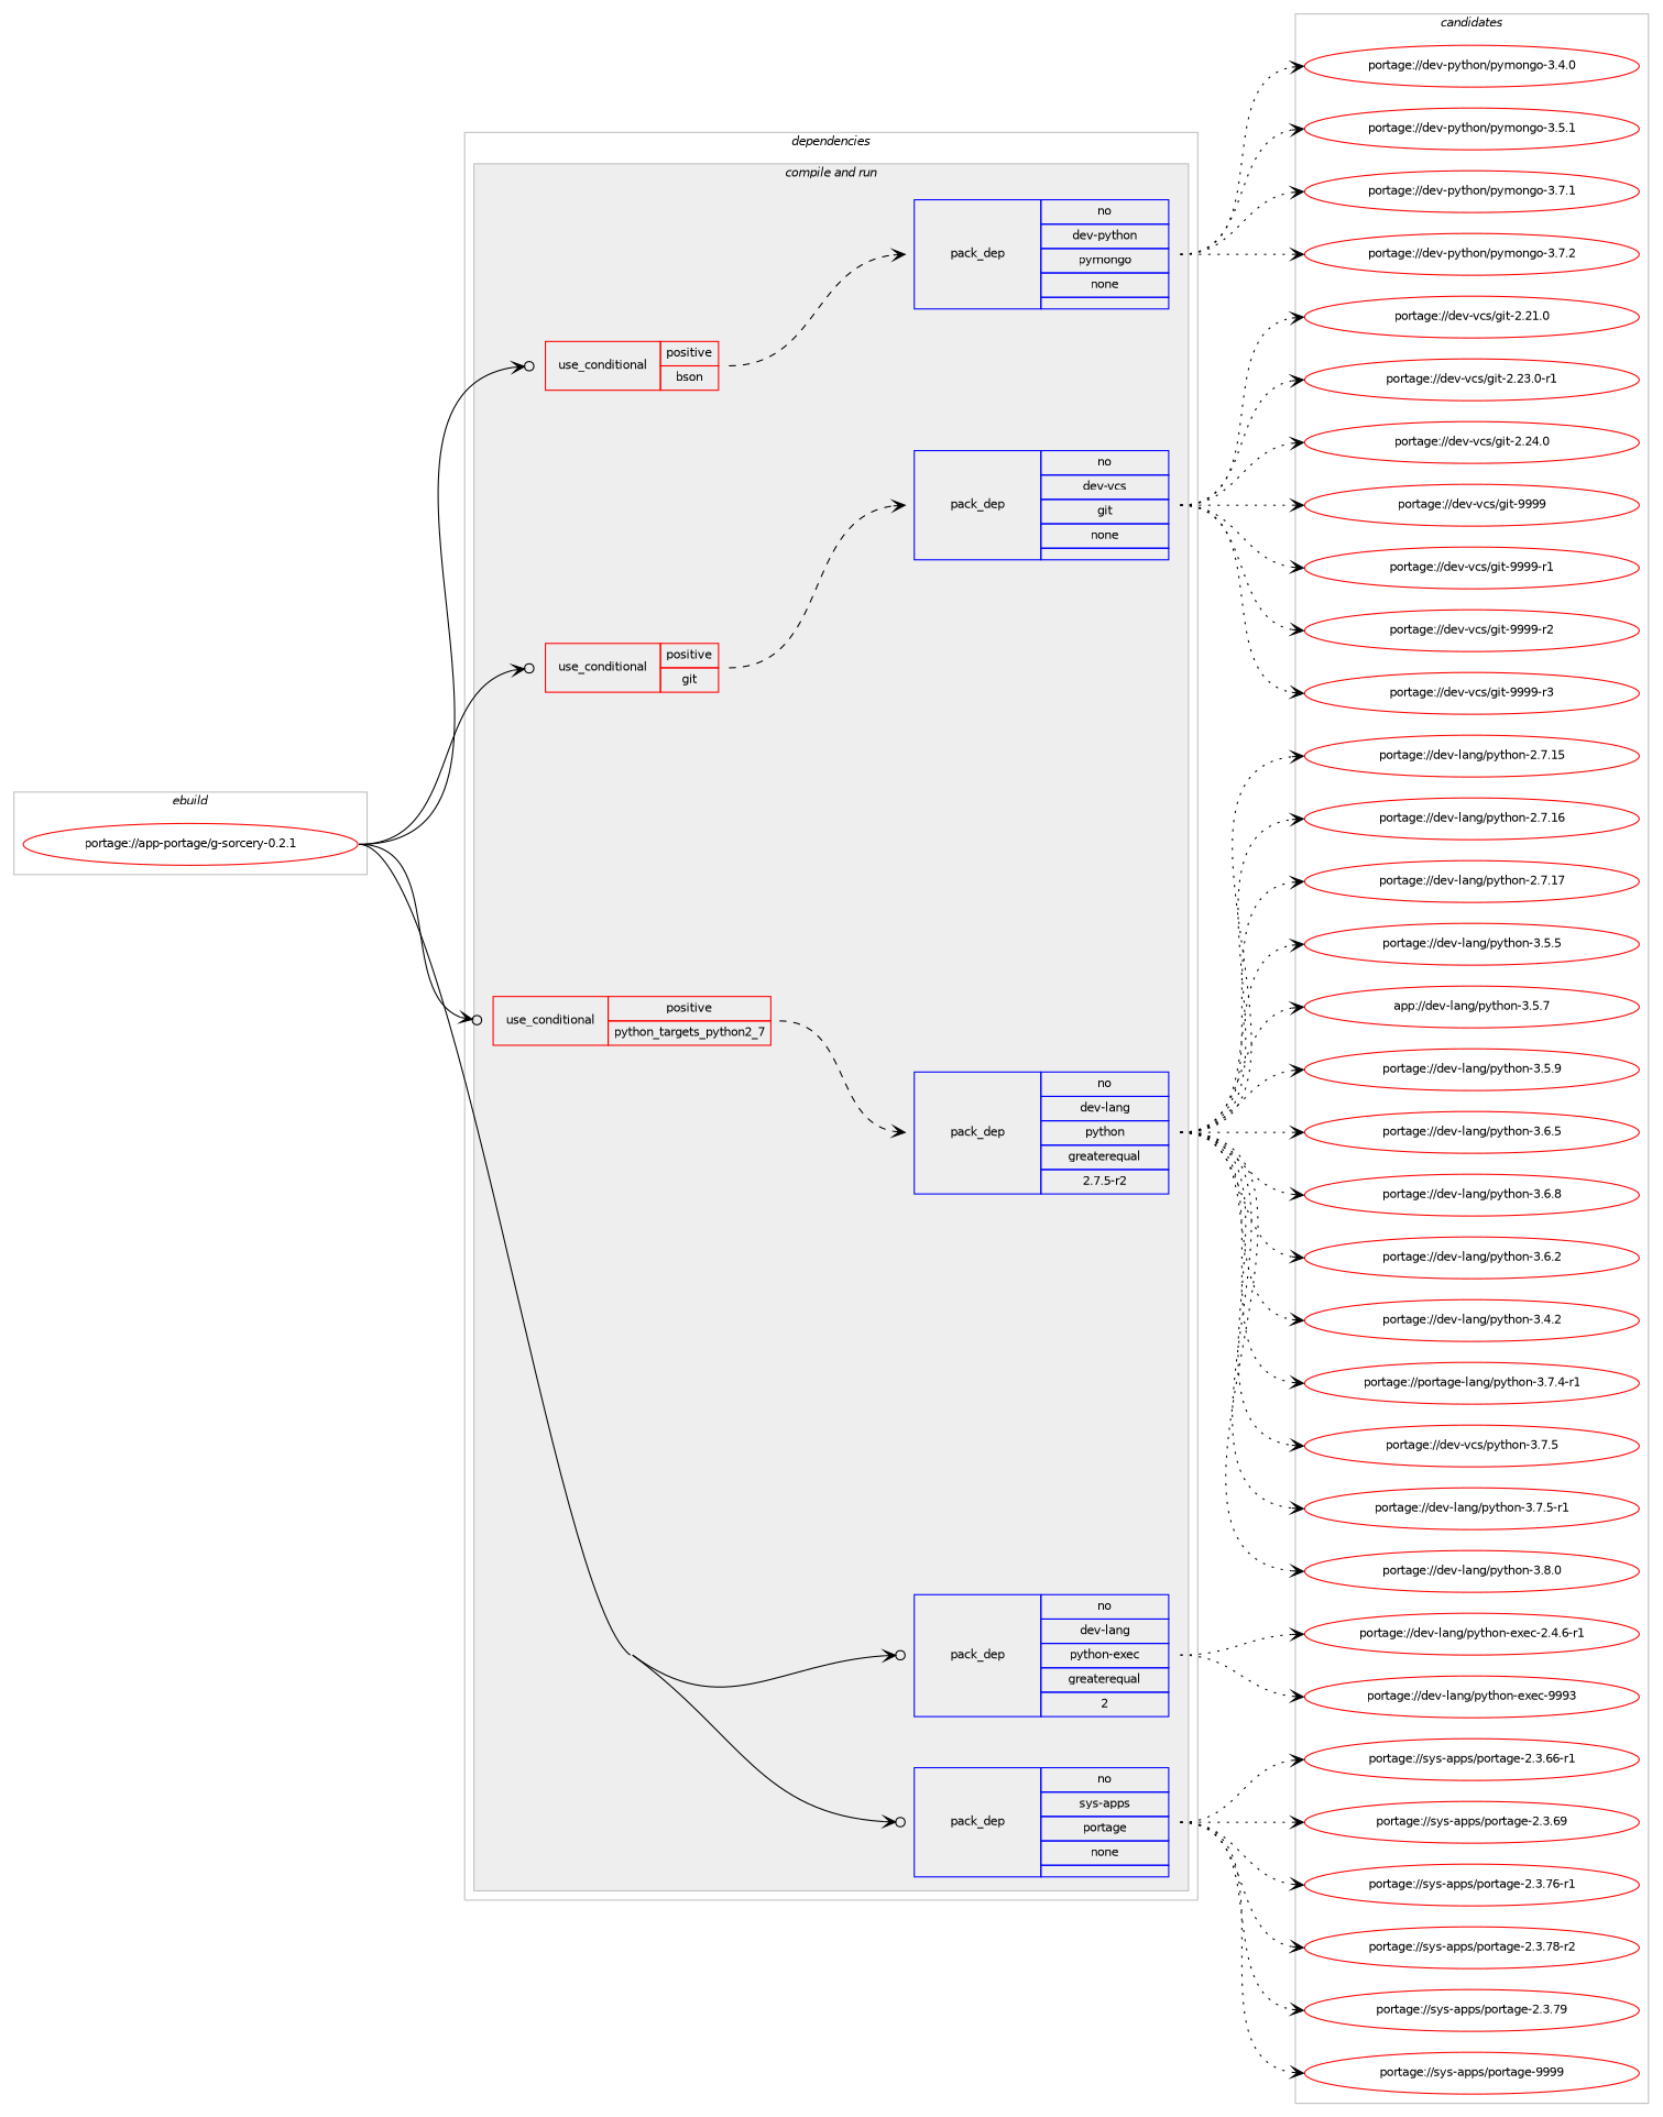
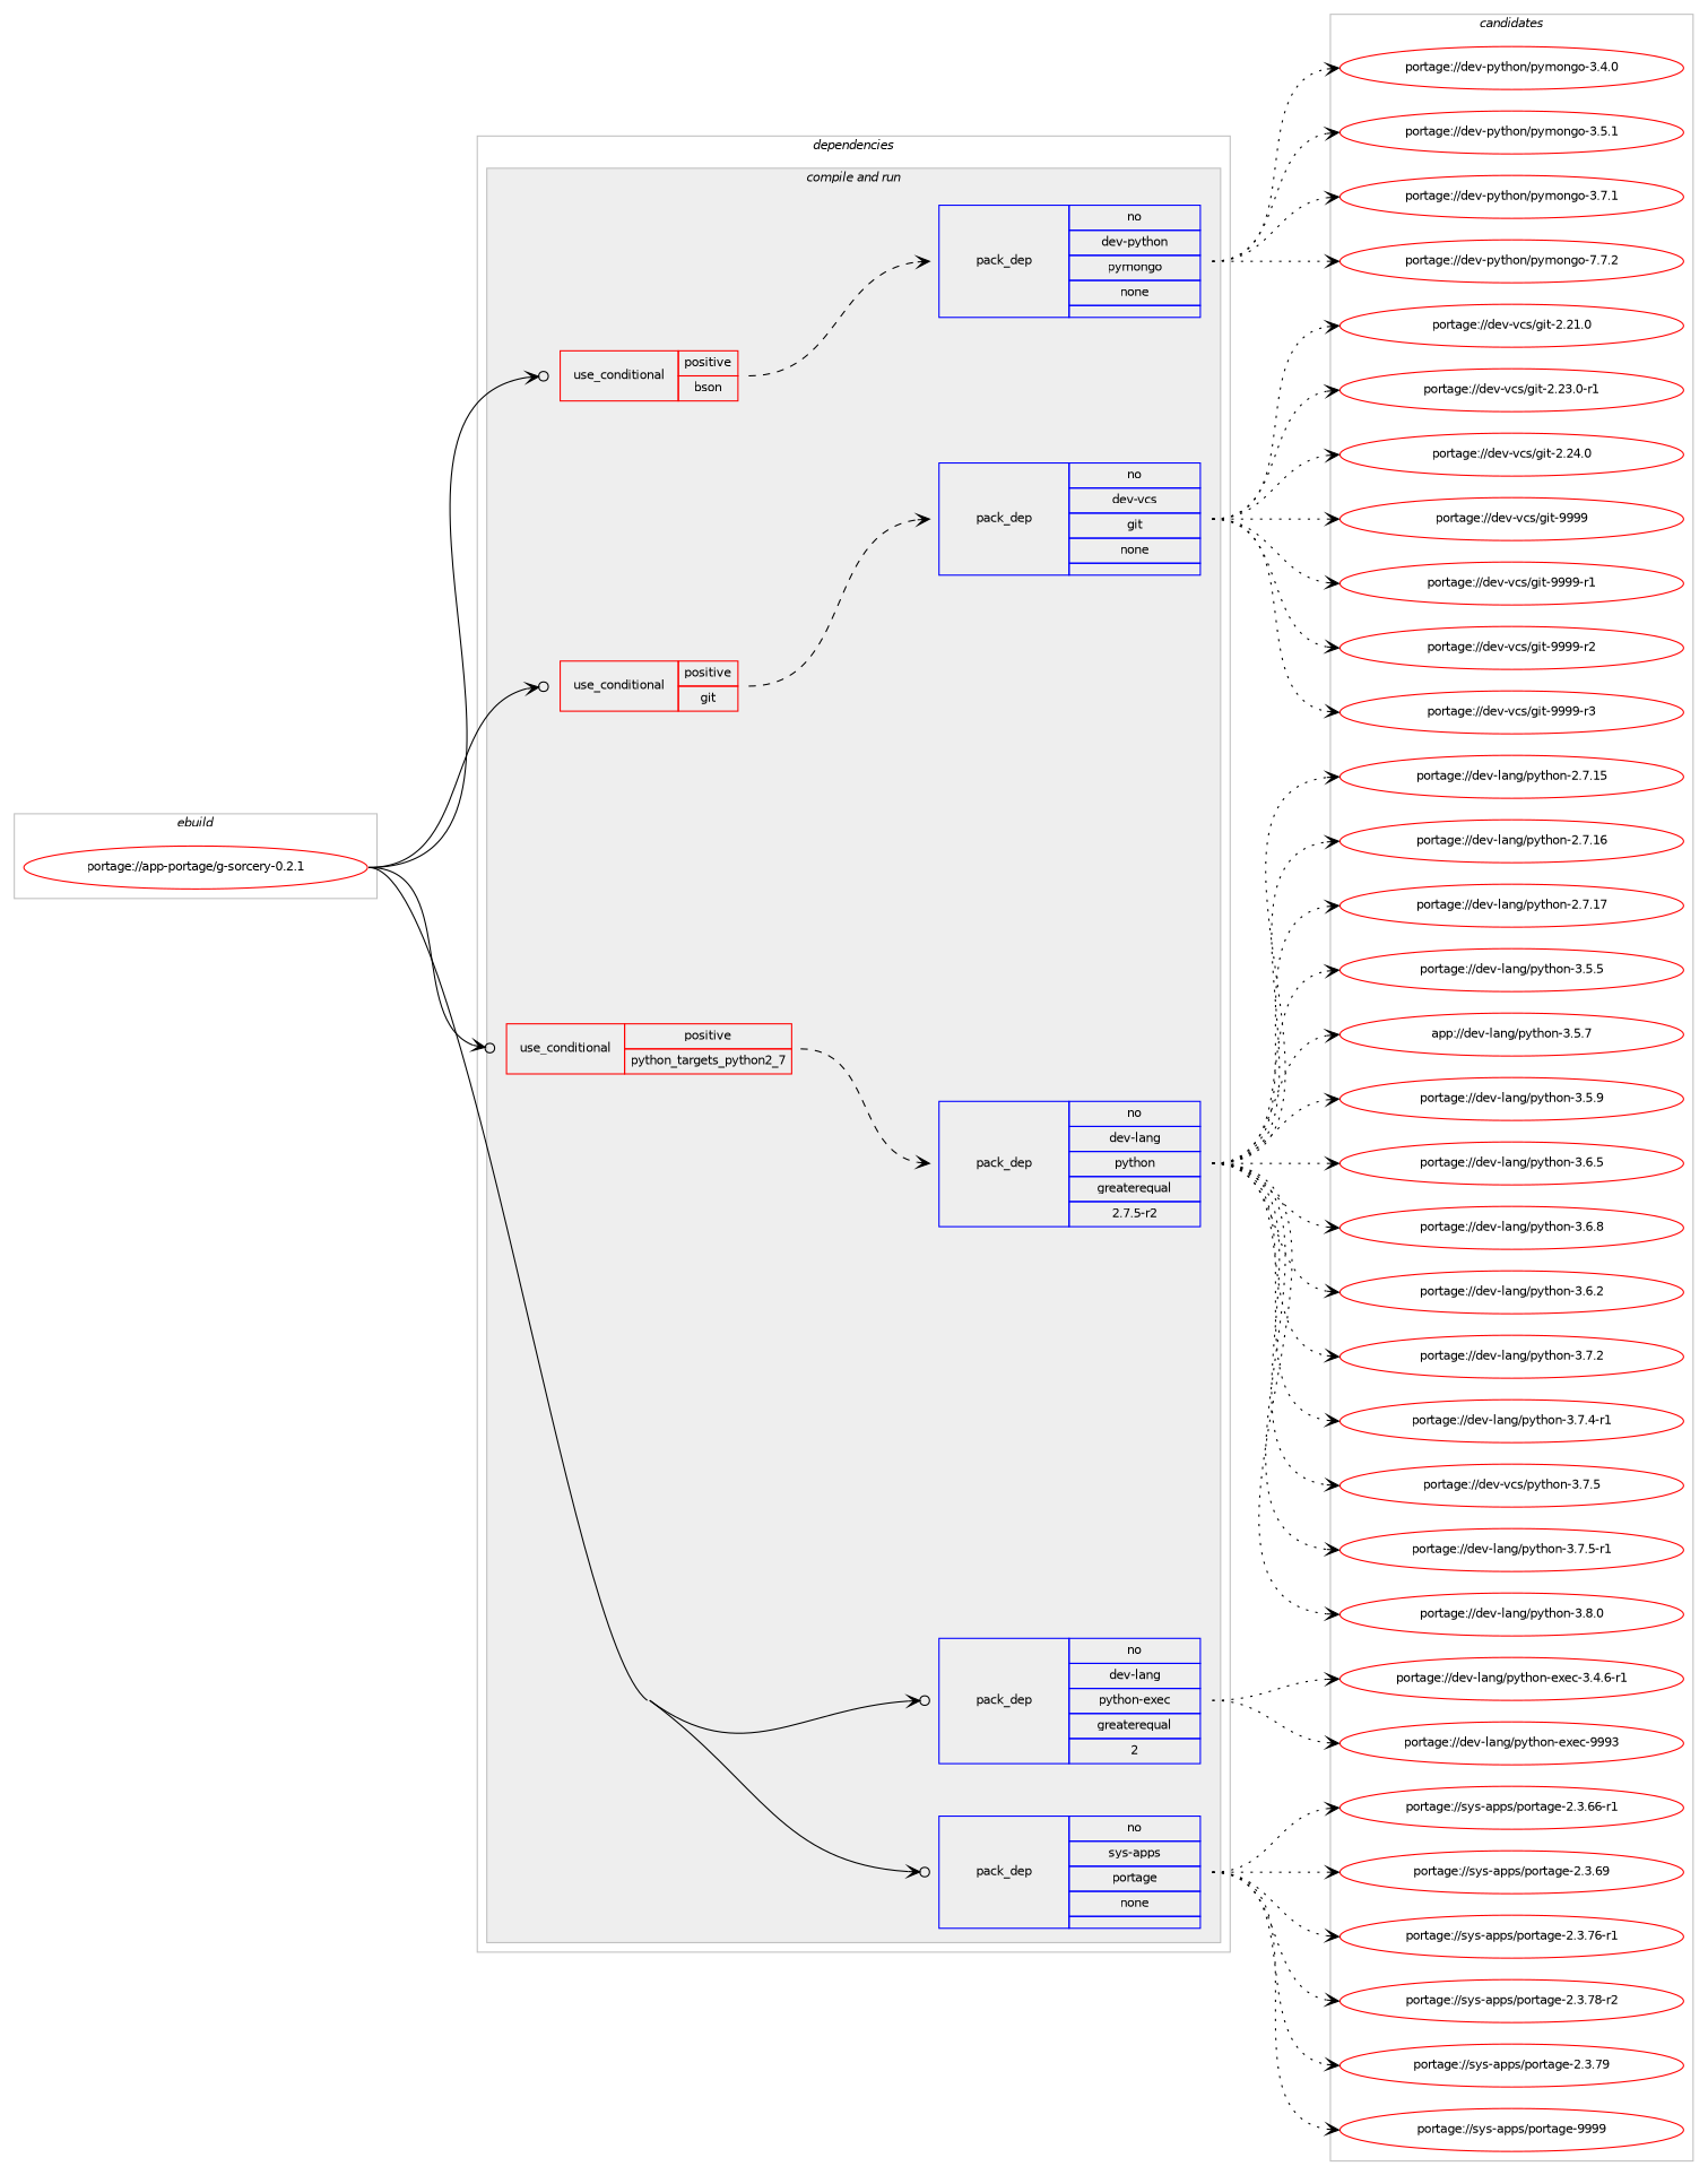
  digraph {
    compound=true
    concentrate=true
    fontname=Helvetica
    fontsize=10
    newrank=true
    rankdir=LR
    ranksep=1.5
    node [color=red fontname=Helvetica fontsize=10]
    edge [arrowhead=vee headport=w style=dotted tailport=e weight=100]
    n1 [label="portage://app-portage/g-sorcery-0.2.1" width=4]
    n2 [color=blue label=<<TABLE BORDER="0" CELLBORDER="1" CELLSPACING="0" CELLPADDING="4" WIDTH="220"><TR><TD ROWSPAN="6" CELLPADDING="30">pack_dep</TD></TR><TR><TD WIDTH="110">no</TD></TR><TR><TD>dev-python</TD></TR><TR><TD>pymongo</TD></TR><TR><TD>none</TD></TR><TR><TD></TD></TR></TABLE>> shape=none]
    n3 [label=<<TABLE BORDER="0" CELLBORDER="1" CELLSPACING="0" CELLPADDING="4"><TR><TD ROWSPAN="3" CELLPADDING="10">use_conditional</TD></TR><TR><TD>positive</TD></TR><TR><TD>bson</TD></TR></TABLE>> shape=none]
    n4 [color=blue label=<<TABLE BORDER="0" CELLBORDER="1" CELLSPACING="0" CELLPADDING="4" WIDTH="220"><TR><TD ROWSPAN="6" CELLPADDING="30">pack_dep</TD></TR><TR><TD WIDTH="110">no</TD></TR><TR><TD>dev-vcs</TD></TR><TR><TD>git</TD></TR><TR><TD>none</TD></TR><TR><TD></TD></TR></TABLE>> shape=none]
    n5 [label=<<TABLE BORDER="0" CELLBORDER="1" CELLSPACING="0" CELLPADDING="4"><TR><TD ROWSPAN="3" CELLPADDING="10">use_conditional</TD></TR><TR><TD>positive</TD></TR><TR><TD>git</TD></TR></TABLE>> shape=none]
    n6 [color=blue label=<<TABLE BORDER="0" CELLBORDER="1" CELLSPACING="0" CELLPADDING="4" WIDTH="220"><TR><TD ROWSPAN="6" CELLPADDING="30">pack_dep</TD></TR><TR><TD WIDTH="110">no</TD></TR><TR><TD>dev-lang</TD></TR><TR><TD>python</TD></TR><TR><TD>greaterequal</TD></TR><TR><TD>2.7.5-r2</TD></TR></TABLE>> shape=none]
    n7 [label=<<TABLE BORDER="0" CELLBORDER="1" CELLSPACING="0" CELLPADDING="4"><TR><TD ROWSPAN="3" CELLPADDING="10">use_conditional</TD></TR><TR><TD>positive</TD></TR><TR><TD>python_targets_python2_7</TD></TR></TABLE>> shape=none]
    n8 [color=blue label=<<TABLE BORDER="0" CELLBORDER="1" CELLSPACING="0" CELLPADDING="4" WIDTH="220"><TR><TD ROWSPAN="6" CELLPADDING="30">pack_dep</TD></TR><TR><TD WIDTH="110">no</TD></TR><TR><TD>dev-lang</TD></TR><TR><TD>python-exec</TD></TR><TR><TD>greaterequal</TD></TR><TR><TD>2</TD></TR></TABLE>> shape=none]
    n9 [color=blue label=<<TABLE BORDER="0" CELLBORDER="1" CELLSPACING="0" CELLPADDING="4" WIDTH="220"><TR><TD ROWSPAN="6" CELLPADDING="30">pack_dep</TD></TR><TR><TD WIDTH="110">no</TD></TR><TR><TD>sys-apps</TD></TR><TR><TD>portage</TD></TR><TR><TD>none</TD></TR><TR><TD></TD></TR></TABLE>> shape=none]
    n10 [label="portage://dev-python/pymongo-3.4.0" width=4]
    n11 [label="portage://dev-python/pymongo-3.5.1" width=4]
    n12 [label="portage://dev-python/pymongo-3.7.1" width=4]
-   n13 [label="portage://dev-python/pymongo-3.7.2" width=4]
+   n13 [label="portage://dev-python/pymongo-7.7.2" width=4]
    n14 [label="portage://dev-vcs/git-2.21.0" width=4]
    n15 [label="portage://dev-vcs/git-2.23.0-r1" width=4]
    n16 [label="portage://dev-vcs/git-2.24.0" width=4]
    n17 [label="portage://dev-vcs/git-9999" width=4]
    n18 [label="portage://dev-vcs/git-9999-r1" width=4]
    n19 [label="portage://dev-vcs/git-9999-r2" width=4]
    n20 [label="portage://dev-vcs/git-9999-r3" width=4]
    n21 [label="portage://dev-lang/python-2.7.15" width=4]
    n22 [label="portage://dev-lang/python-2.7.16" width=4]
    n23 [label="portage://dev-lang/python-2.7.17" width=4]
    n24 [label="portage://dev-lang/python-3.5.5" width=4]
    n25 [label="app://dev-lang/python-3.5.7" width=4]
    n26 [label="portage://dev-lang/python-3.5.9" width=4]
    n27 [label="portage://dev-lang/python-3.6.5" width=4]
    n28 [label="portage://dev-lang/python-3.6.8" width=4]
    n29 [label="portage://dev-lang/python-3.6.2" width=4]
-   n30 [label="portage://dev-lang/python-3.4.2" width=4]
-   n31 [label="portage://portage-lang/python-3.7.4-r1" width=4]
+   n30 [label="portage://dev-lang/python-3.7.2" width=4]
+   n31 [label="portage://dev-lang/python-3.7.4-r1" width=4]
    n32 [label="portage://dev-vcs/python-3.7.5" width=4]
    n33 [label="portage://dev-lang/python-3.7.5-r1" width=4]
    n34 [label="portage://dev-lang/python-3.8.0" width=4]
-   n35 [label="portage://dev-lang/python-exec-2.4.6-r1" width=4]
+   n35 [label="portage://dev-lang/python-exec-3.4.6-r1" width=4]
    n36 [label="portage://dev-lang/python-exec-9993" width=4]
    n37 [label="portage://sys-apps/portage-2.3.66-r1" width=4]
    n38 [label="portage://sys-apps/portage-2.3.69" width=4]
    n39 [label="portage://sys-apps/portage-2.3.76-r1" width=4]
    n40 [label="portage://sys-apps/portage-2.3.78-r2" width=4]
    n41 [label="portage://sys-apps/portage-2.3.79" width=4]
    n42 [label="portage://sys-apps/portage-9999" width=4]
    subgraph cluster_1 {
      color=gray
      label=<<i>ebuild</i>>
      rank=same
      n1
    }
    subgraph cluster_2 {
      color=gray
      label=<<i>dependencies</i>>
      subgraph cluster_3 {
        color=gray
        fillcolor="#eeeeee"
        label=<<i>compile</i>>
        style=filled
      }
      subgraph cluster_4 {
        color=gray
        fillcolor="#eeeeee"
        label=<<i>compile and run</i>>
        style=filled
        subgraph sub_5 {
          color=gray
          fillcolor="#eeeeee"
          label=<<i>compile and run</i>>
          style=filled
          n3
          subgraph sub_6 {
            color=gray
            fillcolor="#eeeeee"
            label=<<i>compile and run</i>>
            style=filled
            n2
          }
        }
        subgraph sub_7 {
          color=gray
          fillcolor="#eeeeee"
          label=<<i>compile and run</i>>
          style=filled
          n5
          subgraph sub_8 {
            color=gray
            fillcolor="#eeeeee"
            label=<<i>compile and run</i>>
            style=filled
            n4
          }
        }
        subgraph sub_9 {
          color=gray
          fillcolor="#eeeeee"
          label=<<i>compile and run</i>>
          style=filled
          n7
          subgraph sub_10 {
            color=gray
            fillcolor="#eeeeee"
            label=<<i>compile and run</i>>
            style=filled
            n6
          }
        }
        subgraph sub_11 {
          color=gray
          fillcolor="#eeeeee"
          label=<<i>compile and run</i>>
          style=filled
          n8
        }
        subgraph sub_12 {
          color=gray
          fillcolor="#eeeeee"
          label=<<i>compile and run</i>>
          style=filled
          n9
        }
      }
      subgraph cluster_13 {
        color=gray
        fillcolor="#eeeeee"
        label=<<i>run</i>>
        style=filled
      }
    }
    subgraph cluster_14 {
      color=gray
      label=<<i>candidates</i>>
      rank=same
      subgraph sub_15 {
        color=black
        label=<<i>candidates</i>>
        nodesep=1
        rank=same
        n10
        n11
        n12
        n13
      }
      subgraph sub_16 {
        color=black
        label=<<i>candidates</i>>
        nodesep=1
        rank=same
        n14
        n15
        n16
        n17
        n18
        n19
        n20
      }
      subgraph sub_17 {
        color=black
        label=<<i>candidates</i>>
        nodesep=1
        rank=same
        n21
        n22
        n23
        n24
        n25
        n26
        n27
        n28
        n29
        n30
        n31
        n32
        n33
        n34
      }
      subgraph sub_18 {
        color=black
        label=<<i>candidates</i>>
        nodesep=1
        rank=same
        n35
        n36
      }
      subgraph sub_19 {
        color=black
        label=<<i>candidates</i>>
        nodesep=1
        rank=same
        n37
        n38
        n39
        n40
        n41
        n42
      }
    }
    n1 -> n3 [arrowhead=odotvee style=solid weight=20]
    n1 -> n5 [arrowhead=odotvee style=solid weight=20]
    n1 -> n7 [arrowhead=odotvee style=solid weight=20]
    n1 -> n8 [arrowhead=odotvee style=solid weight=20]
    n1 -> n9 [arrowhead=odotvee style=solid weight=20]
    n2 -> n10
    n2 -> n11
    n2 -> n12
    n2 -> n13
    n3 -> n2 [style=dashed weight=20]
    n4 -> n14
    n4 -> n15
    n4 -> n16
    n4 -> n17
    n4 -> n18
    n4 -> n19
    n4 -> n20
    n5 -> n4 [style=dashed weight=20]
    n6 -> n21
    n6 -> n22
    n6 -> n23
    n6 -> n24
    n6 -> n25
    n6 -> n26
    n6 -> n27
    n6 -> n28
    n6 -> n29
    n6 -> n30
    n6 -> n31
    n6 -> n32
    n6 -> n33
    n6 -> n34
    n7 -> n6 [style=dashed weight=20]
    n8 -> n35
    n8 -> n36
    n9 -> n37
    n9 -> n38
    n9 -> n39
    n9 -> n40
    n9 -> n41
    n9 -> n42
  }
